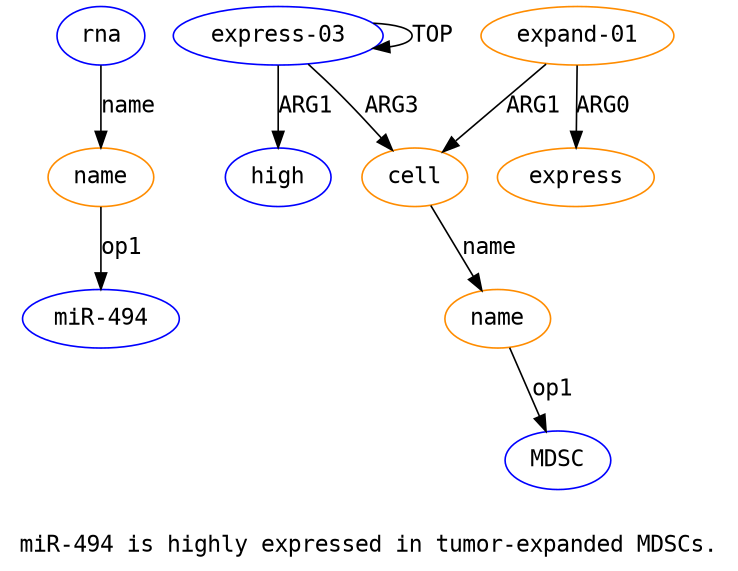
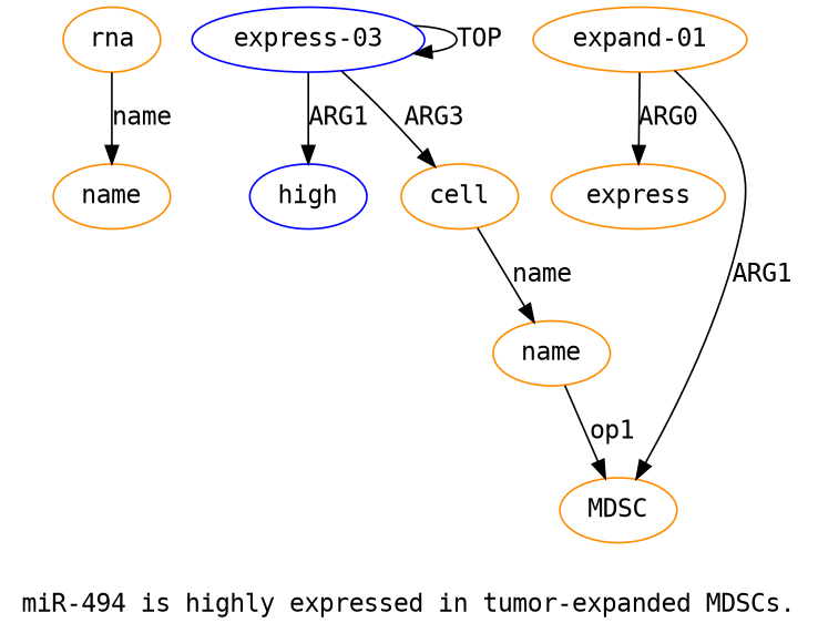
  digraph {
    fontname="DejaVu Sans Mono"
    label="miR-494 is highly expressed in tumor-expanded MDSCs."
    node [color=blue fontname="DejaVu Sans Mono" gold_ind=-1 gold_label=name test_ind=-1 test_label=name]
    edge [color=black fontname="DejaVu Sans Mono" gold_label=name test_label=name]
-   n1 [gold_label="miR-494" label="miR-494" test_label="miR-494"]
-   n2 [gold_ind=1 gold_label=rna label=rna test_ind=1 test_label=rna]
+   n2 [color=darkorange gold_ind=1 gold_label=rna label=rna test_ind=1 test_label=rna]
    n3 [color=darkorange gold_ind=2 label=name test_ind=2]
    n4 [gold_ind=0 gold_label="express-03" label="express-03" test_ind=0 test_label="express-03"]
    n5 [color=darkorange gold_ind=3 gold_label=cell label=cell test_ind=3 test_label=cell]
    n6 [gold_ind=7 gold_label=high label=high test_ind=7 test_label=high]
    n7 [color=darkorange gold_ind=4 label=name test_ind=4]
-   n8 [gold_label=MDSC label=MDSC test_label=MDSC]
+   n8 [color=darkorange gold_label=MDSC label=MDSC test_label=MDSC]
    n9 [color=darkorange gold_ind=5 gold_label="expand-01" label="expand-01" test_ind=5 test_label="expand-01"]
    n10 [color=darkorange gold_ind=6 gold_label=tumor label=express test_ind=6 test_label=tumor]
    n2 -> n3 [label=name]
-   n3 -> n1 [gold_label=op1 label=op1 test_label=op1]
    n4 -> n4 [gold_label=TOP label=TOP test_label=TOP]
    n4 -> n5 [gold_label=ARG3 label=ARG3 test_label=ARG3]
    n4 -> n6 [gold_label=manner label=ARG1 test_label=manner]
    n5 -> n7 [label=name]
    n7 -> n8 [gold_label=op1 label=op1 test_label=op1]
-   n9 -> n5 [gold_label=ARG1 label=ARG1 test_label=ARG1]
+   n9 -> n8 [gold_label=ARG1 label=ARG1 test_label=ARG1]
    n9 -> n10 [gold_label=ARG0 label=ARG0 test_label=ARG0]
  }
